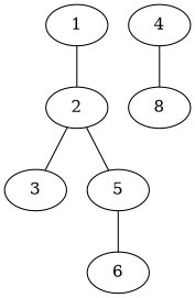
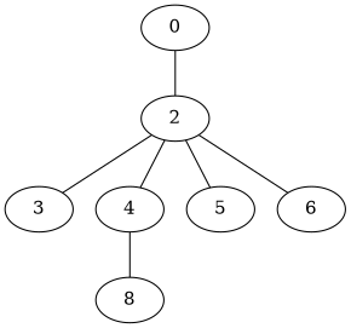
  graph {
    node [chem=H]
    edge [valence=1]
-   1 [chem=C]
+   1 [chem=C label=0]
    2 [chem=C]
    3 [chem=N]
    4 [chem=O]
    5
    6
    n7 [label=8]
    1 -- 2
    2 -- 3 [valence=3]
+   2 -- 4
    2 -- 5
-   5 -- 6
+   2 -- 6
    4 -- n7
  }
